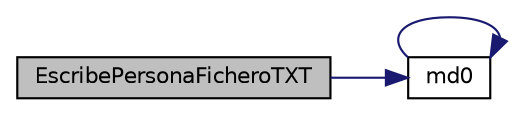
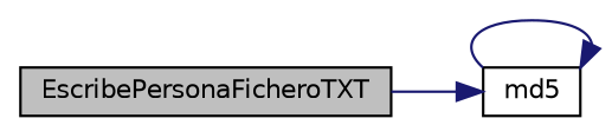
  digraph {
    rankdir=LR
    node [color=black fontname=Helvetica fontsize=10 shape=record style=filled]
    edge [color=midnightblue fontname=Helvetica fontsize=10 labelfontname=Helvetica labelfontsize=10 style=solid]
    n1 [fillcolor=grey75 fontcolor=black height=0.2 label=EscribePersonaFicheroTXT width=0.4]
-   n2 [fillcolor=white height=0.2 label=md0 width=0.4]
+   n2 [fillcolor=white height=0.2 label=md5 width=0.4]
    n1 -> n2
    n2 -> n2
  }
